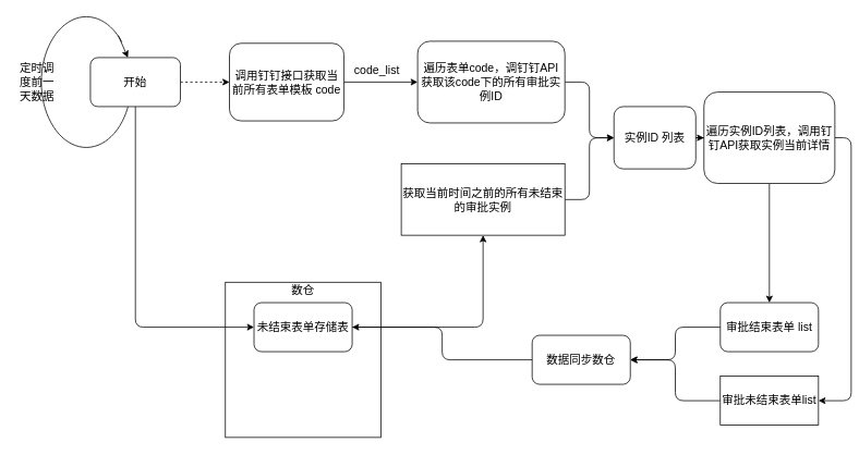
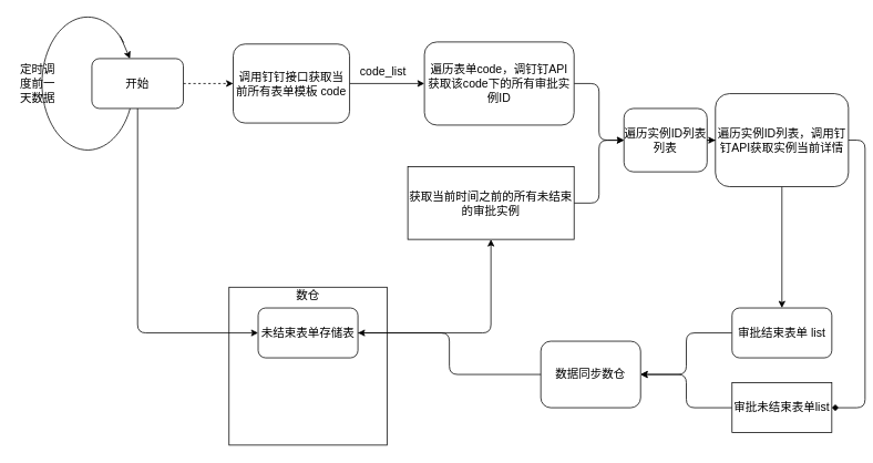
  <mxCell id="0" />
  <mxCell id="1" parent="0" />
  <mxCell id="2" value="" style="whiteSpace=wrap;html=1;aspect=fixed;textOpacity=0;" parent="1" vertex="1"><mxGeometry x="275" y="345" width="190" height="190" as="geometry" /></mxCell>
  <mxCell id="3" value="" style="verticalLabelPosition=bottom;verticalAlign=top;html=1;shape=mxgraph.basic.arc;startAngle=0.3;endAngle=0.145;hachureGap=4;fontFamily=Architects Daughter;fontSource=https%3A%2F%2Ffonts.googleapis.com%2Fcss%3Ffamily%3DArchitects%2BDaughter;fontSize=14;rounded=0;" parent="1" vertex="1"><mxGeometry x="50" y="20" width="110" height="160" as="geometry" /></mxCell>
  <mxCell id="4" style="edgeStyle=orthogonalEdgeStyle;orthogonalLoop=1;jettySize=auto;html=1;entryX=0;entryY=0.5;entryDx=0;entryDy=0;fontSize=14;dashed=1;" parent="1" source="5" target="13" edge="1"><mxGeometry relative="1" as="geometry"><mxPoint x="274" y="55" as="targetPoint" /></mxGeometry></mxCell>
  <mxCell id="5" value="开始" style="rounded=1;whiteSpace=wrap;html=1;fontSize=14;" parent="1" vertex="1"><mxGeometry x="110" y="70" width="110" height="60" as="geometry" /></mxCell>
  <mxCell id="6" value="" style="endArrow=classic;html=1;entryX=0.417;entryY=0;entryDx=0;entryDy=0;entryPerimeter=0;exitX=0.855;exitY=0.144;exitDx=0;exitDy=0;exitPerimeter=0;fontSize=14;" parent="1" source="3" target="5" edge="1"><mxGeometry width="50" height="50" relative="1" as="geometry"><mxPoint x="150" y="50" as="sourcePoint" /><mxPoint x="170" y="30" as="targetPoint" /></mxGeometry></mxCell>
  <mxCell id="7" value="定时调度前一天数据" style="text;html=1;strokeColor=none;fillColor=none;align=center;verticalAlign=middle;whiteSpace=wrap;rounded=0;fontSize=14;" parent="1" vertex="1"><mxGeometry x="20" y="55" width="50" height="90" as="geometry" /></mxCell>
  <mxCell id="8" value="" style="edgeStyle=orthogonalEdgeStyle;orthogonalLoop=1;jettySize=auto;html=1;fontSize=14;exitX=1;exitY=0.5;exitDx=0;exitDy=0;" parent="1" source="13" target="15" edge="1"><mxGeometry relative="1" as="geometry"><mxPoint x="414" y="55" as="sourcePoint" /><mxPoint x="510" y="100" as="targetPoint" /></mxGeometry></mxCell>
  <mxCell id="9" value="code_list" style="text;html=1;align=center;verticalAlign=middle;resizable=0;points=[];autosize=1;strokeColor=none;fillColor=none;fontSize=14;" parent="1" vertex="1"><mxGeometry x="420" y="70" width="80" height="30" as="geometry" /></mxCell>
  <mxCell id="10" value="" style="edgeStyle=orthogonalEdgeStyle;orthogonalLoop=1;jettySize=auto;html=1;exitX=1;exitY=0.5;exitDx=0;exitDy=0;" parent="1" source="26" target="12" edge="1"><mxGeometry relative="1" as="geometry"><mxPoint x="420" y="265" as="sourcePoint" /></mxGeometry></mxCell>
  <mxCell id="11" value="" style="edgeStyle=orthogonalEdgeStyle;orthogonalLoop=1;jettySize=auto;html=1;" parent="1" source="12" target="17" edge="1"><mxGeometry relative="1" as="geometry" /></mxCell>
  <mxCell id="12" value="获取当前时间之前的所有未结束的审批实例" style="whiteSpace=wrap;html=1;fontSize=14;rounded=0;" parent="1" vertex="1"><mxGeometry x="490" y="200" width="200" height="87.5" as="geometry" /></mxCell>
  <mxCell id="13" value="调用钉钉接口获取当前所有表单模板 code" style="rounded=1;whiteSpace=wrap;html=1;fontSize=14;" parent="1" vertex="1"><mxGeometry x="280" y="52.5" width="140" height="95" as="geometry" /></mxCell>
  <mxCell id="14" value="" style="edgeStyle=orthogonalEdgeStyle;orthogonalLoop=1;jettySize=auto;html=1;" parent="1" source="15" target="17" edge="1"><mxGeometry relative="1" as="geometry" /></mxCell>
  <mxCell id="15" value="遍历表单code，调钉钉API获取该code下的所有审批实例ID" style="rounded=1;whiteSpace=wrap;html=1;fontSize=14;" parent="1" vertex="1"><mxGeometry x="510" y="50" width="180" height="100" as="geometry" /></mxCell>
  <mxCell id="16" value="" style="edgeStyle=orthogonalEdgeStyle;orthogonalLoop=1;jettySize=auto;html=1;" parent="1" source="17" target="20" edge="1"><mxGeometry relative="1" as="geometry" /></mxCell>
- <mxCell id="17" value="实例ID 列表" style="whiteSpace=wrap;html=1;fontSize=14;rounded=1;" parent="1" vertex="1"><mxGeometry x="750" y="130" width="100" height="76.25" as="geometry" /></mxCell>
+ <mxCell id="17" value="遍历实例ID列表 列表" style="whiteSpace=wrap;html=1;fontSize=14;rounded=1;" parent="1" vertex="1"><mxGeometry x="750" y="130" width="100" height="76.25" as="geometry" /></mxCell>
  <mxCell id="18" value="" style="edgeStyle=orthogonalEdgeStyle;orthogonalLoop=1;jettySize=auto;html=1;" parent="1" source="20" target="22" edge="1"><mxGeometry relative="1" as="geometry" /></mxCell>
- <mxCell id="19" value="" style="edgeStyle=orthogonalEdgeStyle;orthogonalLoop=1;jettySize=auto;html=1;exitX=1;exitY=0.5;exitDx=0;exitDy=0;entryX=1;entryY=0.5;entryDx=0;entryDy=0;" parent="1" source="20" target="24" edge="1"><mxGeometry relative="1" as="geometry"><mxPoint x="1120" y="284.06" as="sourcePoint" /><mxPoint x="1060" y="458.75" as="targetPoint" /></mxGeometry></mxCell>
+ <mxCell id="19" value="" style="edgeStyle=orthogonalEdgeStyle;orthogonalLoop=1;jettySize=auto;html=1;exitX=1;exitY=0.5;exitDx=0;exitDy=0;entryX=1;entryY=0.5;entryDx=0;entryDy=0;endArrow=diamond;" parent="1" source="20" target="24" edge="1"><mxGeometry relative="1" as="geometry"><mxPoint x="1120" y="284.06" as="sourcePoint" /><mxPoint x="1060" y="458.75" as="targetPoint" /></mxGeometry></mxCell>
  <mxCell id="20" value="遍历实例ID列表，调用钉钉API获取实例当前详情" style="whiteSpace=wrap;html=1;fontSize=14;rounded=1;" parent="1" vertex="1"><mxGeometry x="860" y="112.18" width="160" height="111.88" as="geometry" /></mxCell>
  <mxCell id="21" value="" style="edgeStyle=orthogonalEdgeStyle;orthogonalLoop=1;jettySize=auto;html=1;" parent="1" source="22" target="25" edge="1"><mxGeometry relative="1" as="geometry" /></mxCell>
  <mxCell id="22" value="审批结束表单 list" style="whiteSpace=wrap;html=1;fontSize=14;rounded=1;" parent="1" vertex="1"><mxGeometry x="880" y="370" width="120" height="60" as="geometry" /></mxCell>
  <mxCell id="23" value="" style="edgeStyle=orthogonalEdgeStyle;orthogonalLoop=1;jettySize=auto;html=1;" parent="1" source="24" target="25" edge="1"><mxGeometry relative="1" as="geometry" /></mxCell>
  <mxCell id="24" value="审批未结束表单list" style="whiteSpace=wrap;html=1;fontSize=14;rounded=0;" parent="1" vertex="1"><mxGeometry x="880" y="460" width="120" height="60" as="geometry" /></mxCell>
- <mxCell id="25" value="数据同步数仓" style="rounded=1;whiteSpace=wrap;html=1;fontSize=14;" parent="1" vertex="1"><mxGeometry x="650" y="410" width="120" height="60" as="geometry" /></mxCell>
+ <mxCell id="25" value="数据同步数仓" style="rounded=1;whiteSpace=wrap;html=1;fontSize=14;" parent="1" vertex="1"><mxGeometry x="650" y="410" width="120" height="80" as="geometry" /></mxCell>
  <mxCell id="26" value="未结束表单存储表" style="rounded=1;whiteSpace=wrap;html=1;fontSize=14;" parent="1" vertex="1"><mxGeometry x="310" y="370" width="120" height="60" as="geometry" /></mxCell>
  <mxCell id="27" value="数仓" style="text;html=1;strokeColor=none;fillColor=none;align=center;verticalAlign=middle;whiteSpace=wrap;rounded=0;fontSize=14;" parent="1" vertex="1"><mxGeometry x="340" y="340" width="60" height="30" as="geometry" /></mxCell>
  <mxCell id="28" value="" style="edgeStyle=orthogonalEdgeStyle;orthogonalLoop=1;jettySize=auto;html=1;exitX=0.5;exitY=1;exitDx=0;exitDy=0;entryX=0;entryY=0.5;entryDx=0;entryDy=0;" parent="1" source="5" target="26" edge="1"><mxGeometry relative="1" as="geometry"><mxPoint x="119.5" y="261" as="sourcePoint" /><mxPoint x="279.5" y="170" as="targetPoint" /></mxGeometry></mxCell>
  <mxCell id="29" value="" style="edgeStyle=orthogonalEdgeStyle;orthogonalLoop=1;jettySize=auto;html=1;exitX=0;exitY=0.5;exitDx=0;exitDy=0;entryX=1;entryY=0.5;entryDx=0;entryDy=0;" parent="1" source="25" target="26" edge="1"><mxGeometry relative="1" as="geometry"><mxPoint x="440" y="410" as="sourcePoint" /><mxPoint x="600" y="298" as="targetPoint" /></mxGeometry></mxCell>
